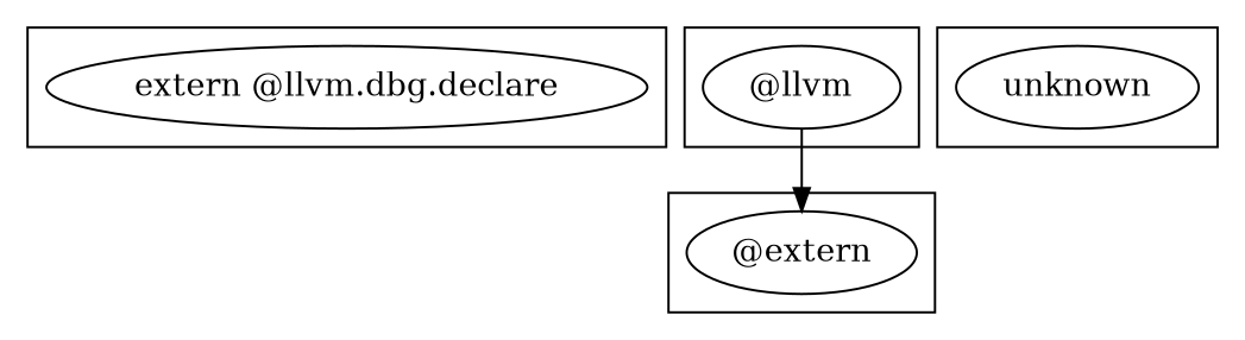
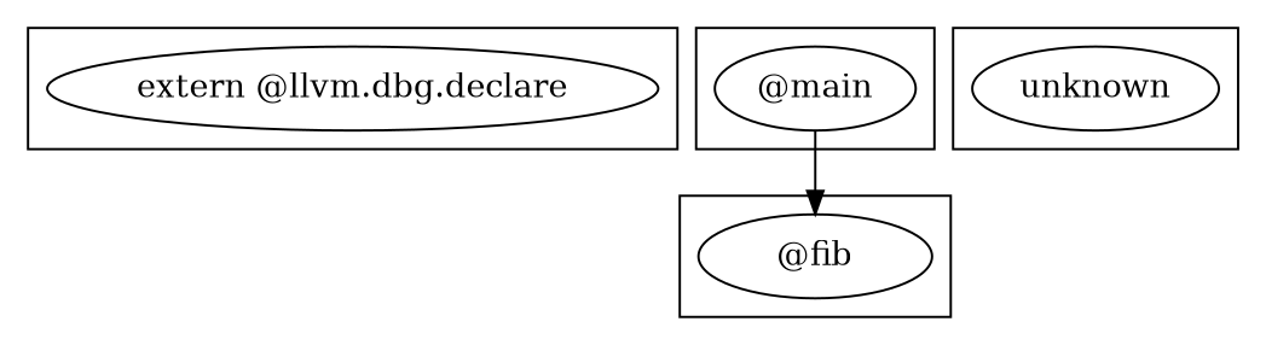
  digraph {
    n1 [label="extern @llvm.dbg.declare"]
-   n2 [label="@llvm"]
-   n3 [label="@extern"]
+   n2 [label="@main"]
+   n3 [label="@fib"]
    n4 [label=unknown]
    subgraph cluster_1 {
      n1
    }
    subgraph cluster_2 {
      n2
    }
    subgraph cluster_3 {
      n3
    }
    subgraph cluster_4 {
      n4
    }
    n2 -> n3
  }
